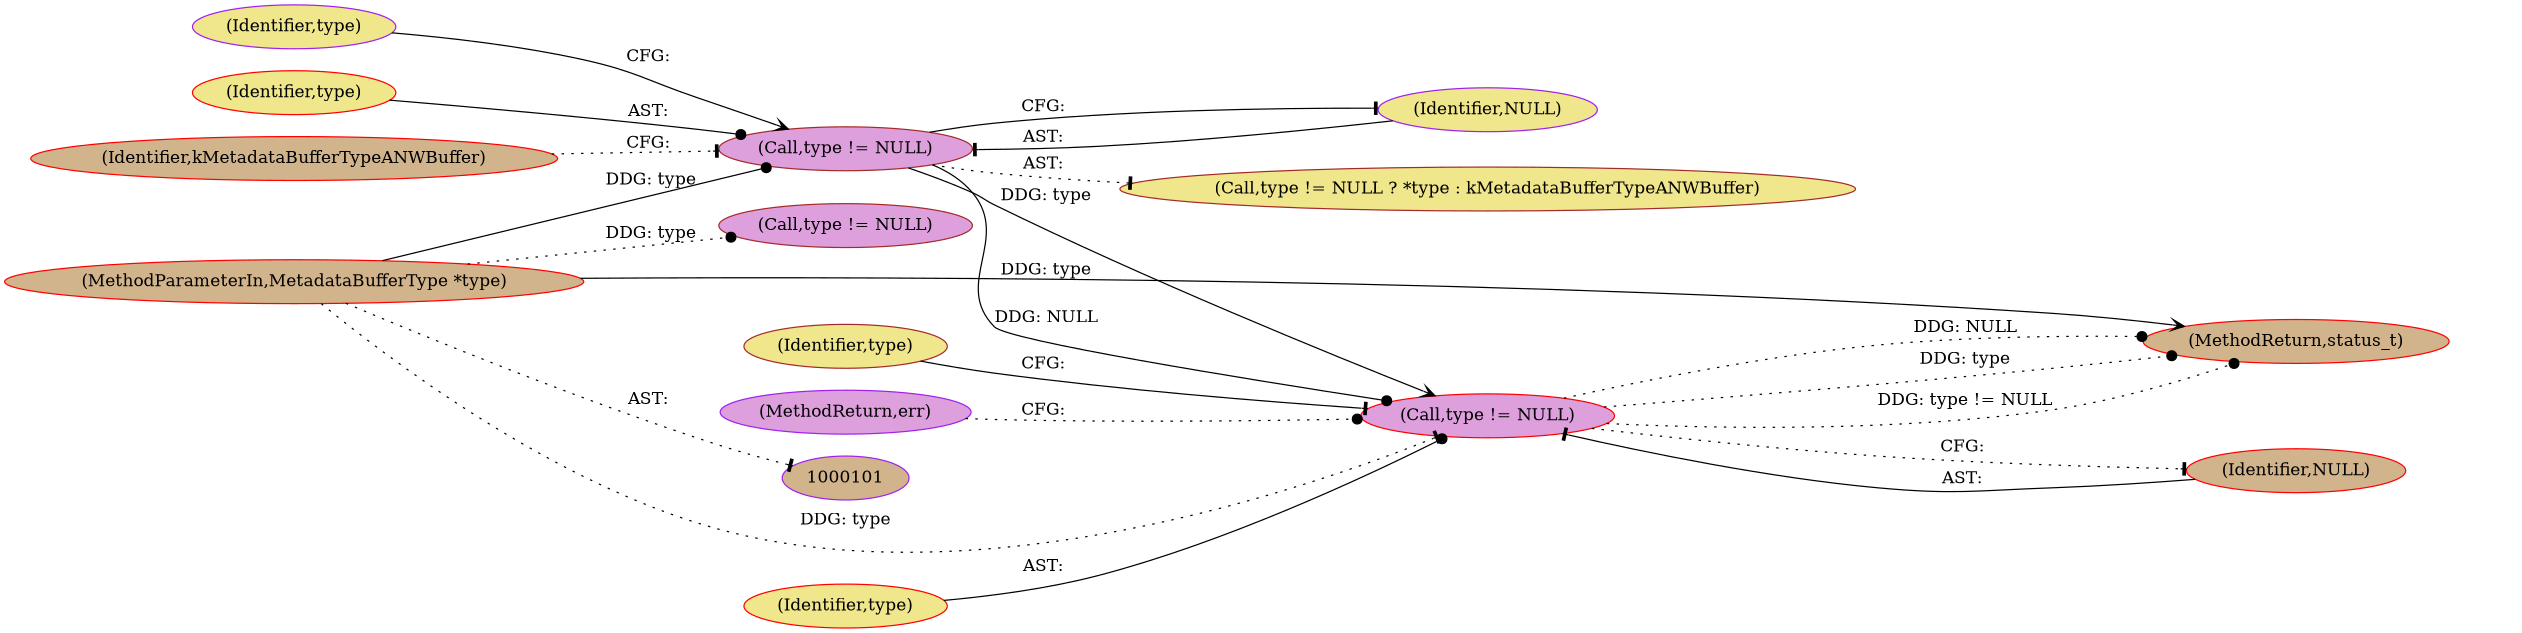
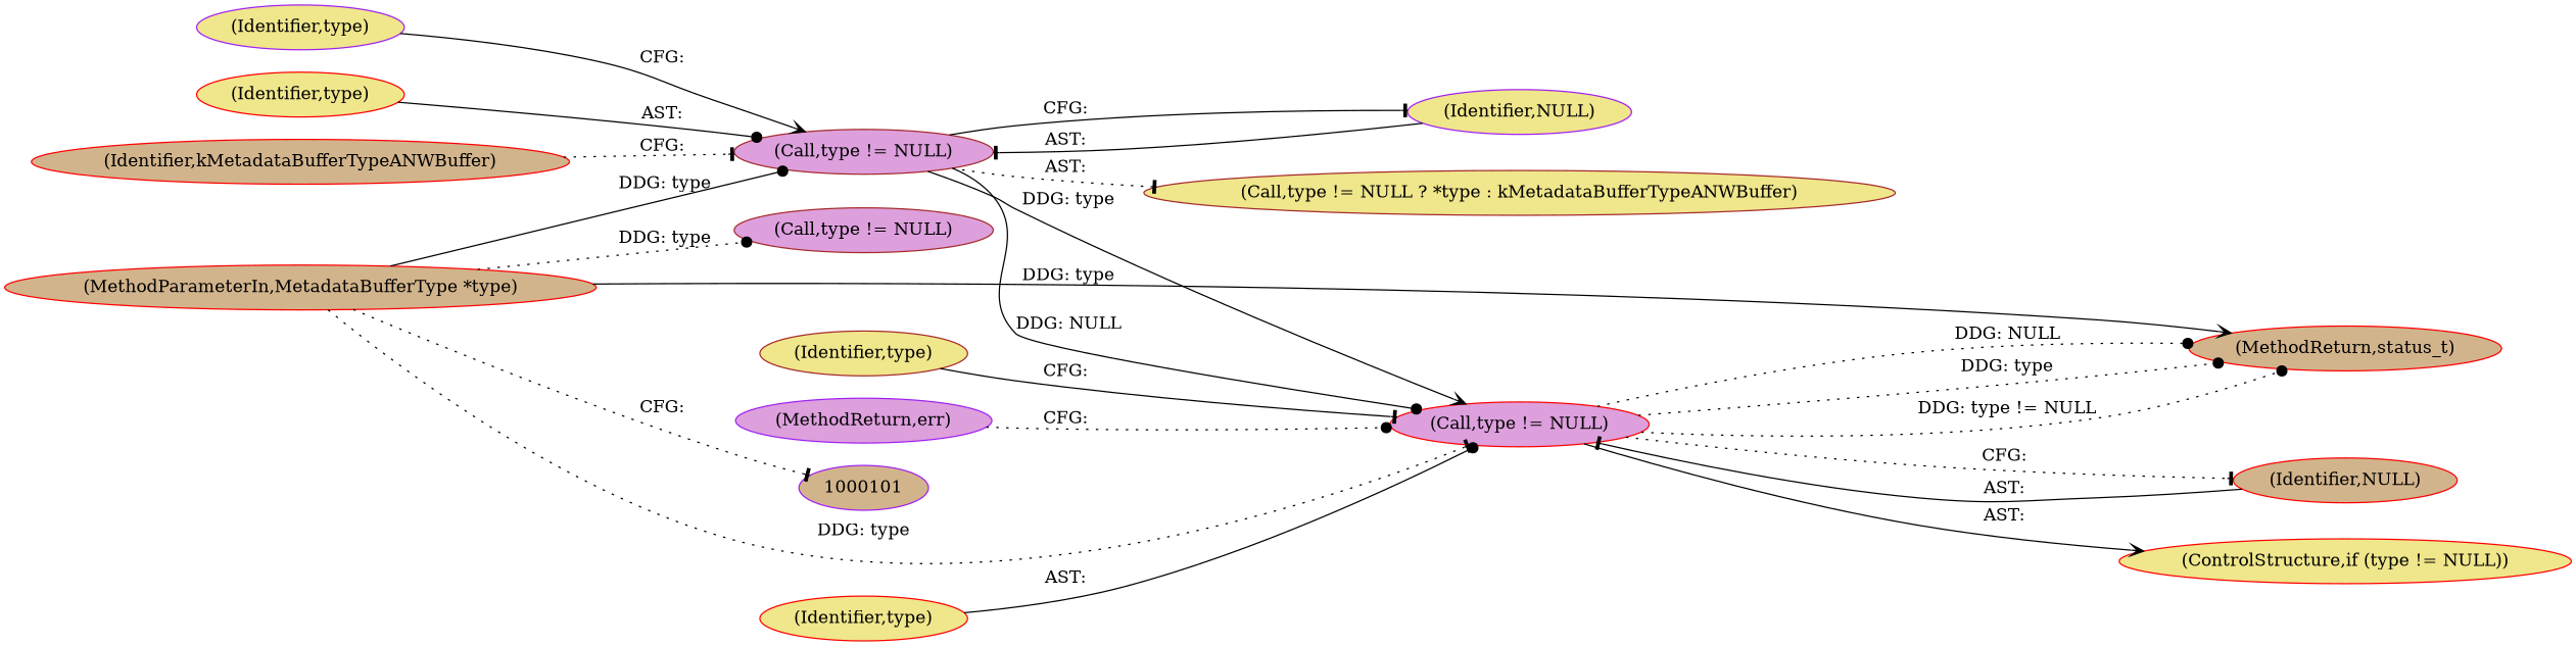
  digraph {
    rankdir=LR
    node [color=red fillcolor=khaki style=filled]
    edge [arrowhead=dot style=solid]
    n1 [color=brown fillcolor=plum label="(Call,type != NULL)"]
    n2 [fillcolor=plum label="(Call,type != NULL)"]
    n3 [color=purple label="(Identifier,NULL)"]
    n4 [color=brown label="(Call,type != NULL ? *type : kMetadataBufferTypeANWBuffer)"]
    n5 [fillcolor=tan label="(MethodReturn,status_t)"]
    n6 [fillcolor=tan label="(Identifier,NULL)"]
+   n7 [label="(ControlStructure,if (type != NULL))"]
    n8 [fillcolor=tan label="(MethodParameterIn,MetadataBufferType *type)"]
    n9 [color=brown fillcolor=plum label="(Call,type != NULL)"]
    1000101 [color=purple fillcolor=tan]
    n11 [label="(Identifier,type)"]
    n12 [color=brown label="(Identifier,type)"]
    n13 [color=purple fillcolor=plum label="(MethodReturn,err)"]
    n14 [color=purple label="(Identifier,type)"]
    n15 [label="(Identifier,type)"]
    n16 [fillcolor=tan label="(Identifier,kMetadataBufferTypeANWBuffer)"]
    n1 -> n2 [arrowhead=vee label="DDG: type"]
    n1 -> n2 [label="DDG: NULL"]
    n1 -> n3 [arrowhead=tee label="CFG: "]
    n1 -> n4 [arrowhead=tee label="AST: " style=dotted]
    n2 -> n5 [label="DDG: type != NULL" style=dotted]
    n2 -> n5 [label="DDG: NULL" style=dotted]
    n2 -> n5 [label="DDG: type" style=dotted]
    n2 -> n6 [arrowhead=tee label="CFG: " style=dotted]
+   n2 -> n7 [arrowhead=vee label="AST: "]
    n3 -> n1 [arrowhead=tee label="AST: "]
    n6 -> n2 [arrowhead=tee label="AST: "]
    n8 -> n1 [label="DDG: type"]
    n8 -> n2 [arrowhead=tee label="DDG: type" style=dotted]
    n8 -> n5 [arrowhead=vee label="DDG: type"]
    n8 -> n9 [label="DDG: type" style=dotted]
-   n8 -> 1000101 [arrowhead=tee label="AST: " style=dotted]
+   n8 -> 1000101 [arrowhead=tee label="CFG: " style=dotted]
    n11 -> n2 [label="AST: "]
    n12 -> n2 [arrowhead=tee label="CFG: "]
    n13 -> n2 [label="CFG: " style=dotted]
    n14 -> n1 [arrowhead=vee label="CFG: "]
    n15 -> n1 [label="AST: "]
    n16 -> n1 [arrowhead=tee label="CFG: " style=dotted]
  }
